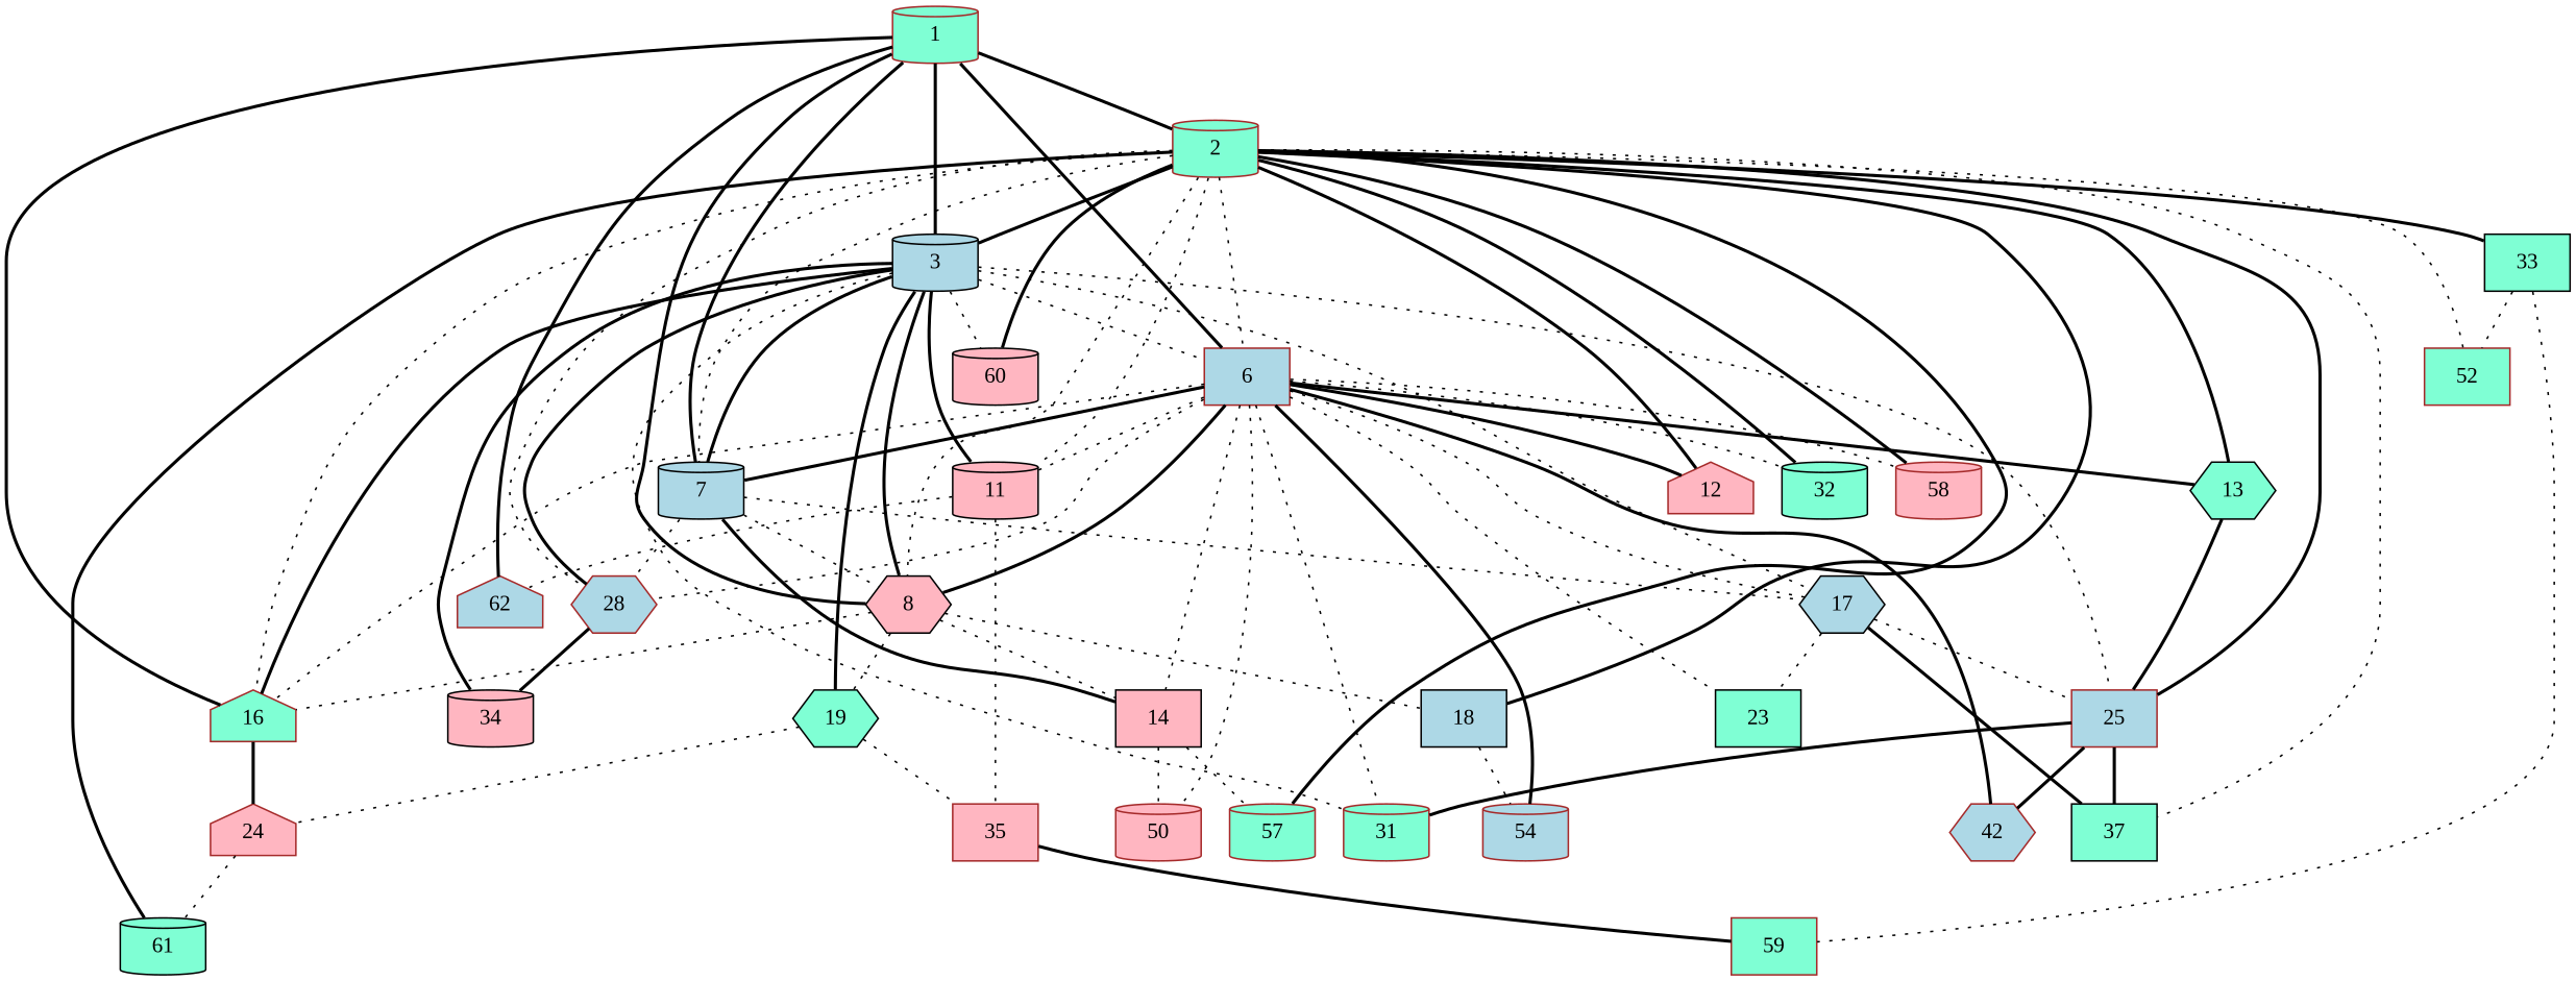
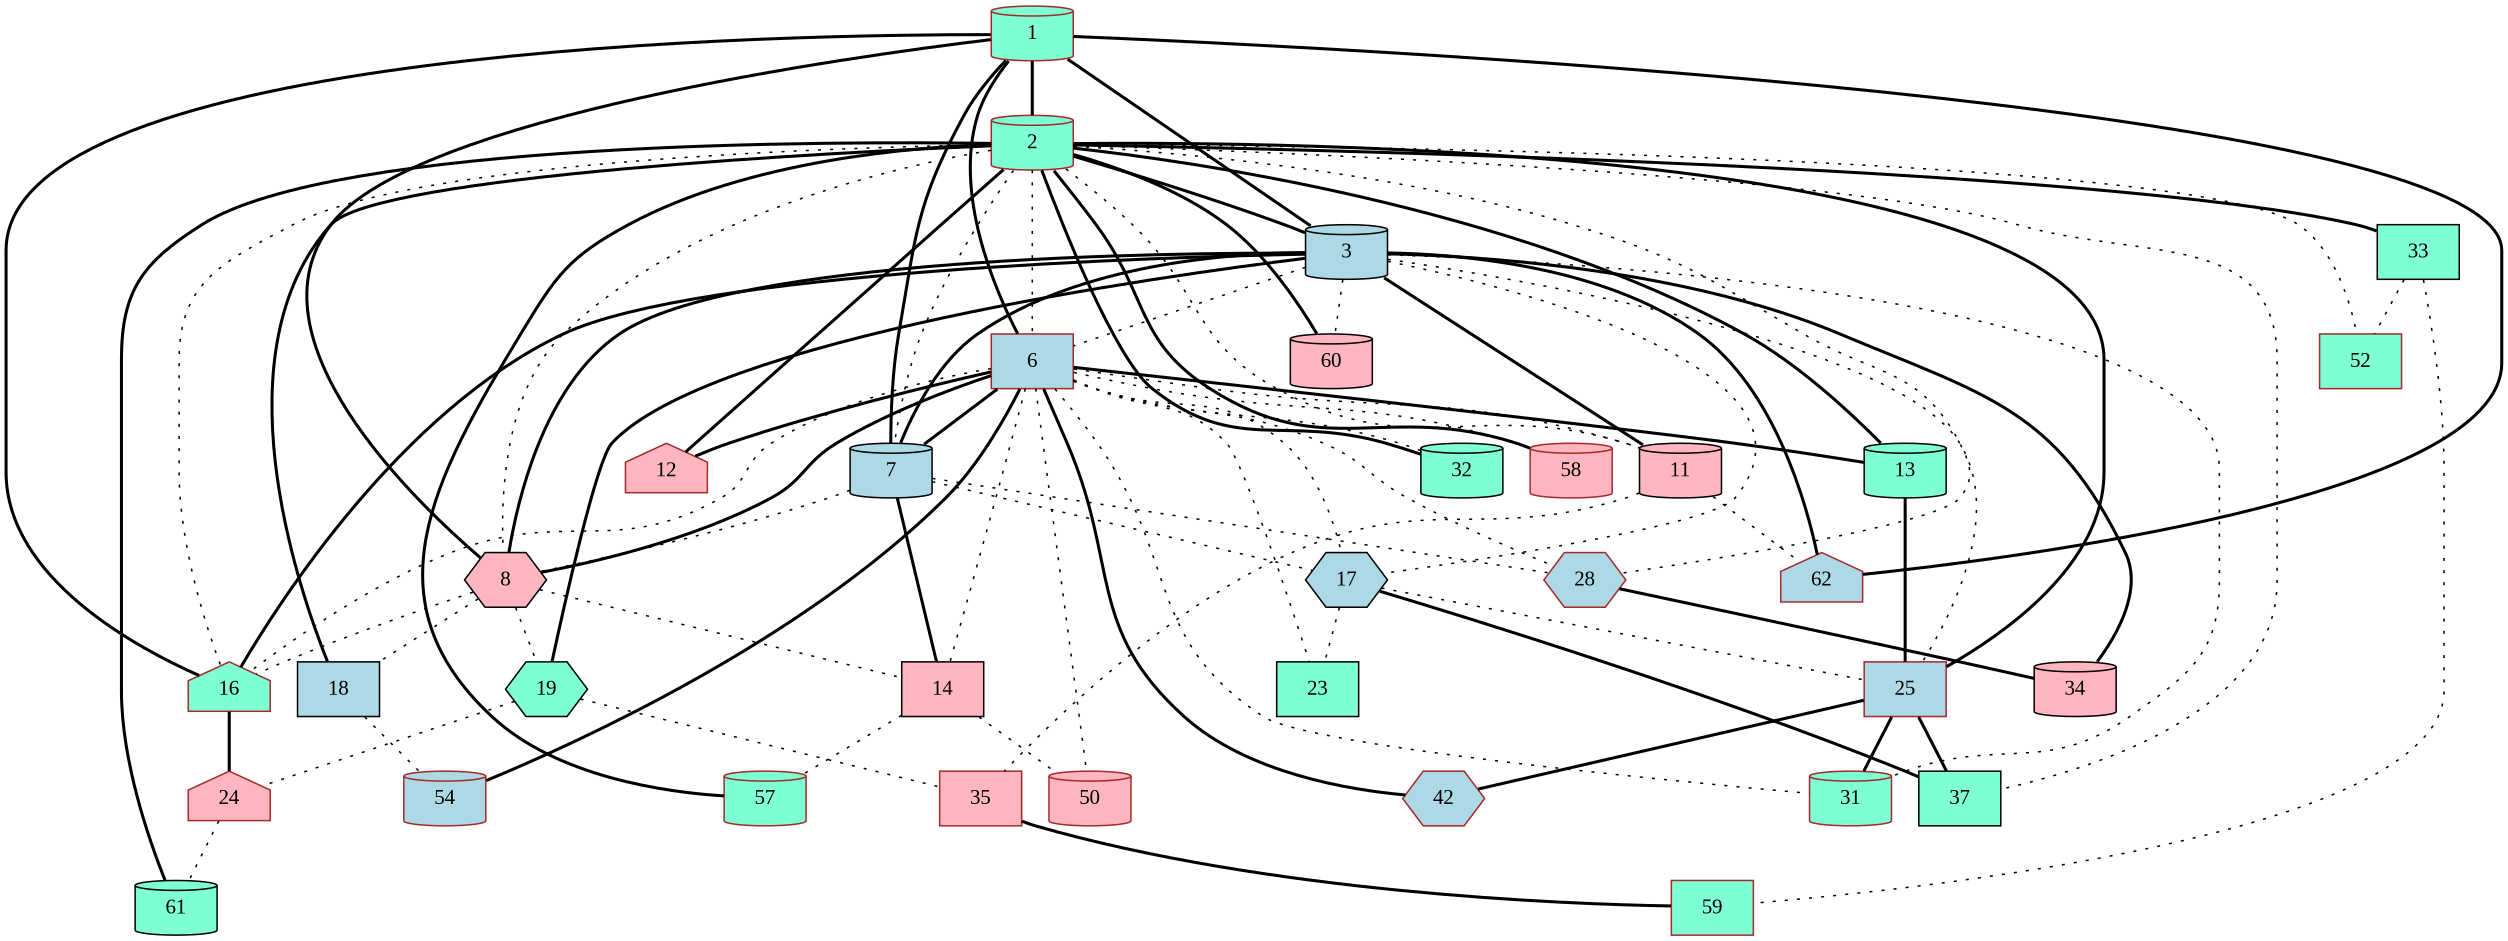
  graph {
    fontname="Liberation Serif"
    node [color=brown fillcolor=aquamarine fontname="Liberation Serif" shape=cylinder style=filled]
    edge [fontname="Liberation Serif" style=dotted]
    2 [super="+26+10+5"]
    3 [color=black fillcolor=lightblue super="+15+4+44+47"]
    6 [fillcolor=lightblue shape=box super="+45+9"]
    7 [color=black fillcolor=lightblue super="+63+30+40"]
    8 [color=black fillcolor=lightpink shape=hexagon super="+27+48"]
    16 [shape=house super="+38+49"]
    11 [color=black fillcolor=lightpink super="+22"]
    12 [fillcolor=lightpink shape=house]
-   13 [color=black shape=hexagon]
+   13 [color=black]
    18 [color=black fillcolor=lightblue shape=box]
    25 [fillcolor=lightblue shape=box super="+39+46"]
    28 [fillcolor=lightblue shape=hexagon super="+66"]
    32 [color=black]
    33 [color=black shape=box]
    52 [shape=box]
    57
    58 [fillcolor=lightpink]
    60 [color=black fillcolor=lightpink]
    61 [color=black]
    37 [color=black shape=box]
    1
    62 [fillcolor=lightblue shape=house]
    17 [color=black fillcolor=lightblue shape=hexagon super="+29+41+21"]
    19 [color=black shape=hexagon]
    31 [super="+43"]
    34 [color=black fillcolor=lightpink]
    14 [color=black fillcolor=lightpink shape=box super="+65"]
    23 [color=black shape=box]
    42 [fillcolor=lightblue shape=hexagon]
    50 [fillcolor=lightpink]
    54 [fillcolor=lightblue]
    24 [fillcolor=lightpink shape=house]
    35 [fillcolor=lightpink shape=box]
    59 [shape=box]
    2 -- 3 [style=bold weight=6]
    2 -- 6 [weight=6]
    2 -- 7 [weight=5]
    2 -- 8 [weight=5]
    2 -- 16
    2 -- 11
    2 -- 12 [style=bold]
    2 -- 13 [style=bold]
    2 -- 18 [style=bold weight=2]
    2 -- 25 [style=bold]
    2 -- 28
    2 -- 32 [style=bold]
    2 -- 33 [style=bold weight=2]
    2 -- 52
    2 -- 57 [style=bold]
    2 -- 58 [style=bold]
    2 -- 60 [style=bold]
    2 -- 61 [style=bold]
    2 -- 37
    3 -- 6 [weight=6]
    3 -- 7 [style=bold weight=3]
    3 -- 8 [style=bold weight=3]
    3 -- 16 [style=bold]
    3 -- 11 [style=bold weight=2]
    3 -- 25
-   3 -- 28 [style=bold]
+   3 -- 62 [style=bold]
    3 -- 60
    3 -- 17
    3 -- 19 [style=bold]
    3 -- 31
    3 -- 34 [style=bold]
    6 -- 7 [style=bold weight=3]
    6 -- 8 [style=bold weight=3]
    6 -- 16
    6 -- 11
    6 -- 12 [style=bold]
    6 -- 13 [style=bold]
    6 -- 28
    6 -- 32
    6 -- 58
    6 -- 17
    6 -- 31
    6 -- 14 [weight=2]
    6 -- 23
    6 -- 42 [style=bold]
    6 -- 50
    6 -- 54 [style=bold]
    7 -- 8 [weight=3]
    7 -- 28
    7 -- 17 [weight=2]
    7 -- 14 [style=bold]
    8 -- 16
    8 -- 18
    8 -- 19
    8 -- 14 [weight=2]
    16 -- 24 [style=bold]
    11 -- 62
    11 -- 35
    13 -- 25 [style=bold]
    18 -- 54
    25 -- 37 [style=bold]
    25 -- 31 [style=bold]
    25 -- 42 [style=bold]
    28 -- 34 [style=bold]
    33 -- 52
    33 -- 59
    1 -- 2 [style=bold weight=3]
    1 -- 3 [style=bold weight=2]
    1 -- 6 [style=bold weight=2]
    1 -- 7 [style=bold]
    1 -- 8 [style=bold]
    1 -- 16 [style=bold]
    1 -- 62 [style=bold]
    17 -- 25
    17 -- 37 [style=bold]
    17 -- 23
    19 -- 24
    19 -- 35
    14 -- 57
    14 -- 50
    24 -- 61
    35 -- 59 [style=bold]
  }
